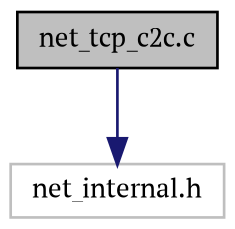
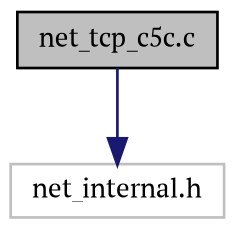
  digraph {
    fontname="PT Serif"
    node [fontname="PT Serif" fontsize=10 shape=record style=filled]
-   n1 [color=black fillcolor=grey75 fontcolor=black height=0.2 label="net_tcp_c2c.c" width=0.4]
+   n1 [color=black fillcolor=grey75 fontcolor=black height=0.2 label="net_tcp_c5c.c" width=0.4]
    n2 [color=grey75 fillcolor=white height=0.2 label="net_internal.h" width=0.4]
    n1 -> n2 [color=midnightblue fontname="PT Serif" fontsize=10 labelfontname=Helvetica labelfontsize=10 style=solid]
  }
